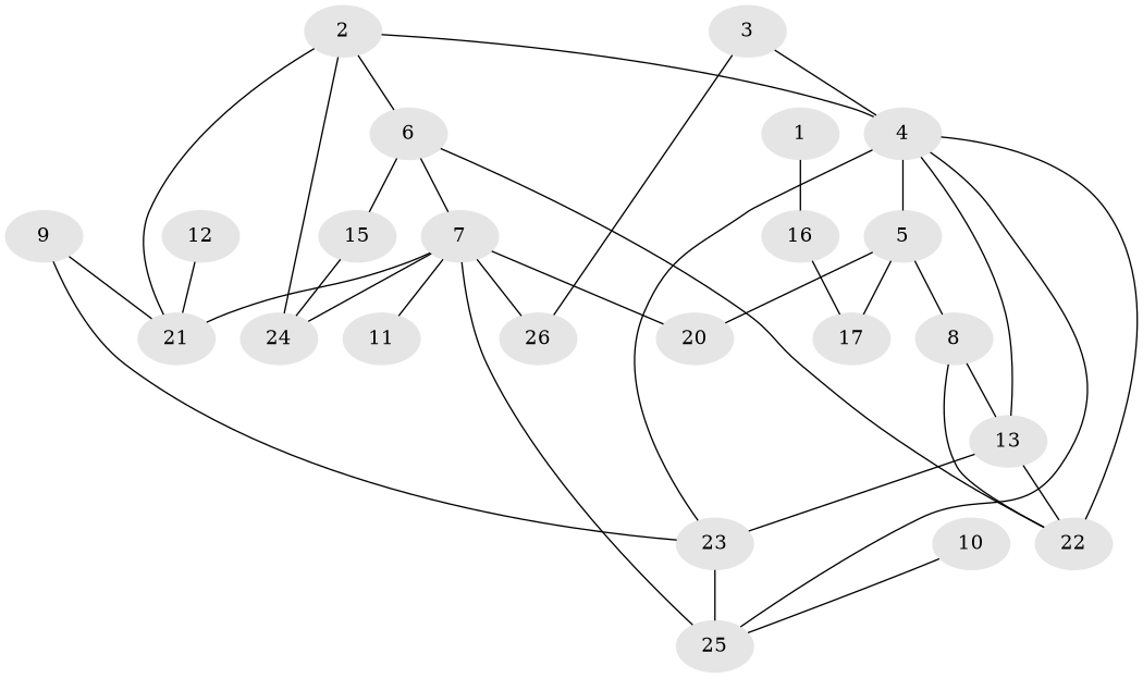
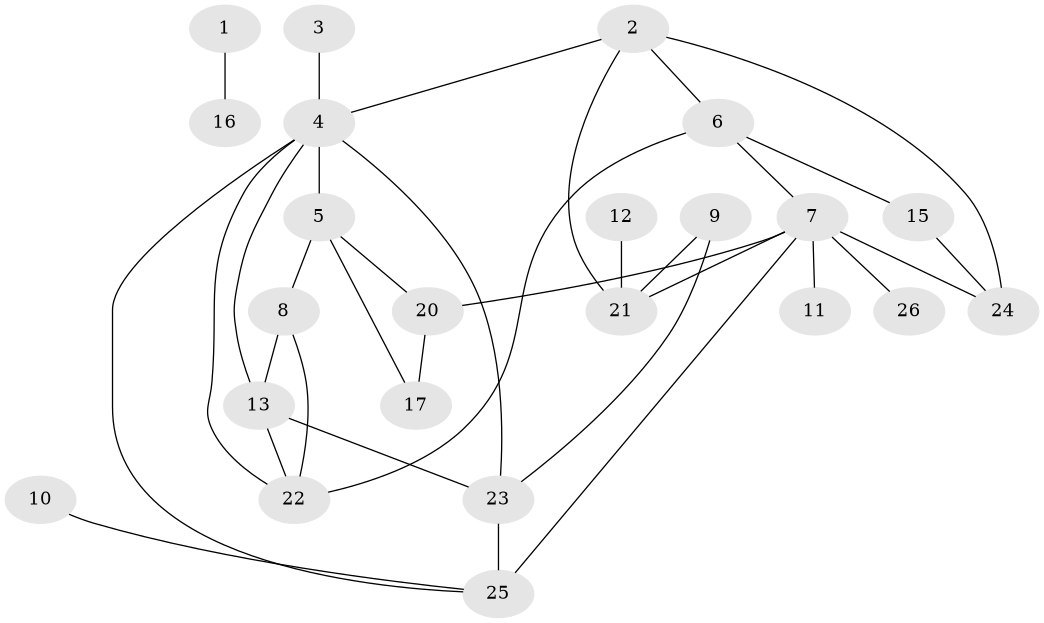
  graph {
    node [color=gray90 style=filled]
    edge [weight=1.0]
    1
    16
    17
    2
    4
    6
    21
    24
    5
    13
    22
    23
    25
    7
    15
    3
    26
    8
    20
    11
    9
    10
    12
    1 -- 16
-   16 -- 17
+   20 -- 17
    2 -- 4
    2 -- 6
    2 -- 21
    2 -- 24
    4 -- 5 [weight=2.0]
    4 -- 13
    4 -- 22
    4 -- 23
    4 -- 25
    6 -- 22
    6 -- 7
    6 -- 15
    5 -- 17
    5 -- 8
    5 -- 20
    13 -- 22
    13 -- 23
    23 -- 25 [weight=2.0]
    7 -- 21
    7 -- 24
    7 -- 25
    7 -- 26
    7 -- 20
    7 -- 11 [weight=2.0]
    15 -- 24
    3 -- 4
-   3 -- 26
    8 -- 13
    8 -- 22
    9 -- 21
    9 -- 23
    10 -- 25
    12 -- 21
  }
